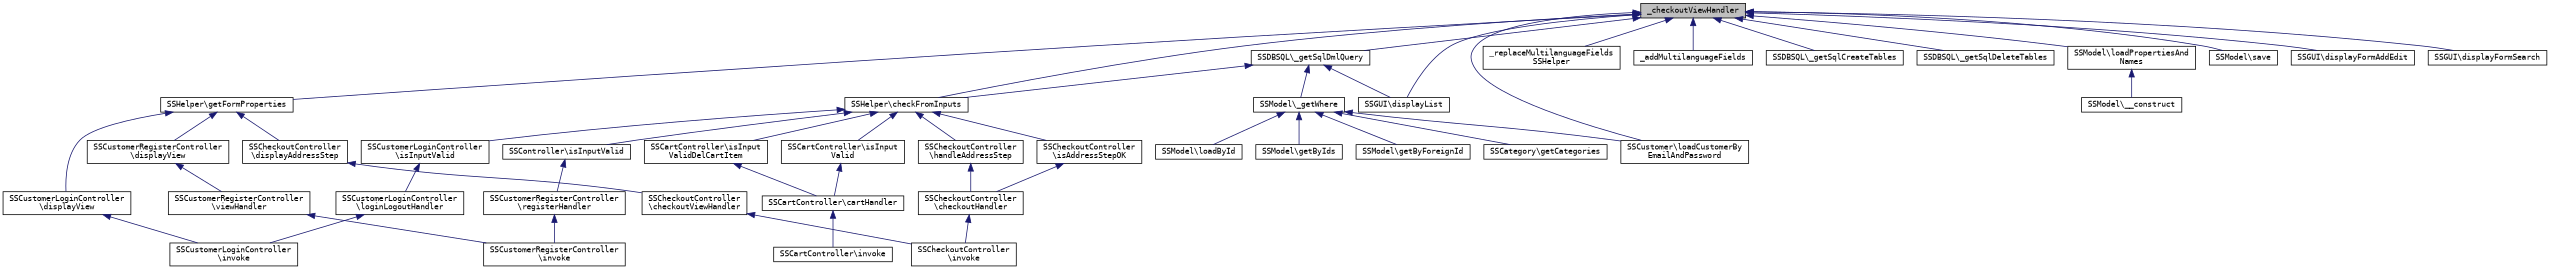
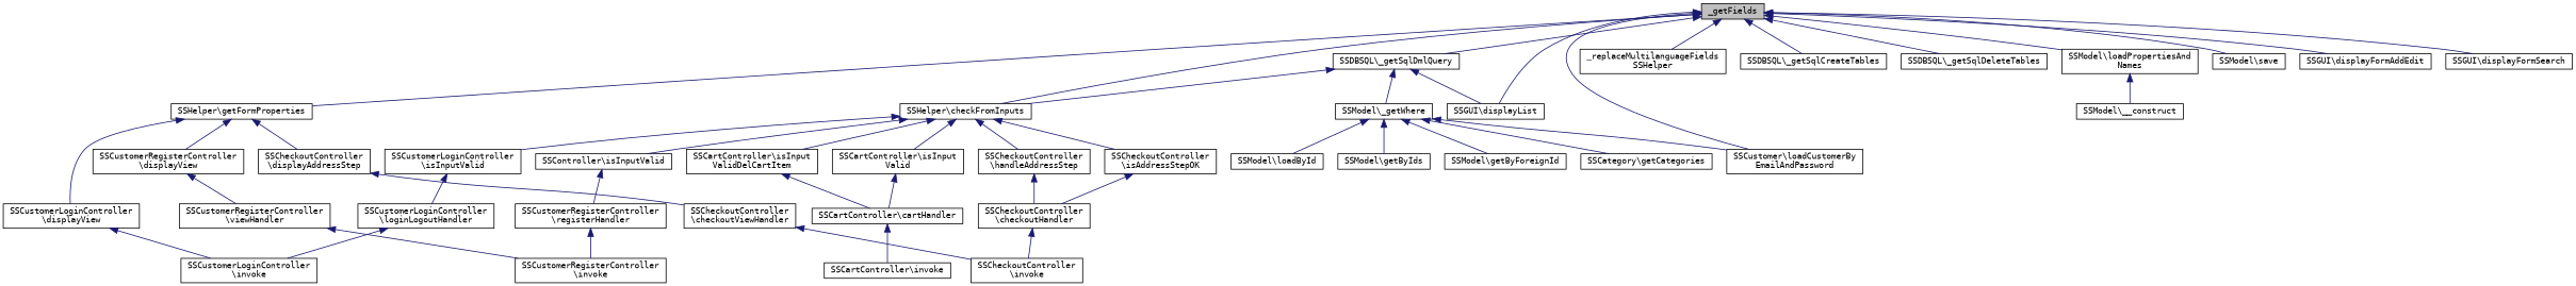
  digraph {
    fontname="DejaVu Sans Mono"
    rankdir=TB
    node [color=black fillcolor=white fontname="DejaVu Sans Mono" fontsize=10 shape=record style=filled]
    edge [color=midnightblue dir=back fontname="DejaVu Sans Mono" fontsize=10 labelfontname=Helvetica labelfontsize=10 style=solid]
-   n1 [fillcolor=grey75 fontcolor=black height=0.2 label=_checkoutViewHandler width=0.4]
+   n1 [fillcolor=grey75 fontcolor=black height=0.2 label=_getFields width=0.4]
    n2 [height=0.2 label="SSHelper\\getFormProperties" width=0.4]
    n3 [height=0.2 label="SSHelper\\checkFromInputs" width=0.4]
    n4 [height=0.2 label="SSCustomer\\loadCustomerBy\lEmailAndPassword" width=0.4]
    n5 [height=0.2 label="_replaceMultilanguageFields\lSSHelper" width=0.4]
-   n6 [height=0.2 label=_addMultilanguageFields width=0.4]
    n7 [height=0.2 label="SSDBSQL\\_getSqlDmlQuery" width=0.4]
    n8 [height=0.2 label="SSGUI\\displayList" width=0.4]
    n9 [height=0.2 label="SSDBSQL\\_getSqlCreateTables" width=0.4]
    n10 [height=0.2 label="SSDBSQL\\_getSqlDeleteTables" width=0.4]
    n11 [height=0.2 label="SSModel\\loadPropertiesAnd\lNames" width=0.4]
    n12 [height=0.2 label="SSModel\\save" width=0.4]
    n13 [height=0.2 label="SSGUI\\displayFormAddEdit" width=0.4]
    n14 [height=0.2 label="SSGUI\\displayFormSearch" width=0.4]
    n15 [height=0.2 label="SSCheckoutController\l\\displayAddressStep" width=0.4]
    n16 [height=0.2 label="SSCustomerLoginController\l\\displayView" width=0.4]
    n17 [height=0.2 label="SSCustomerRegisterController\l\\displayView" width=0.4]
    n18 [height=0.2 label="SSCartController\\isInput\lValid" width=0.4]
    n19 [height=0.2 label="SSCartController\\isInput\lValidDelCartItem" width=0.4]
    n20 [height=0.2 label="SSCheckoutController\l\\isAddressStepOK" width=0.4]
    n21 [height=0.2 label="SSCheckoutController\l\\handleAddressStep" width=0.4]
    n22 [height=0.2 label="SSController\\isInputValid" width=0.4]
    n23 [height=0.2 label="SSCustomerLoginController\l\\isInputValid" width=0.4]
    n24 [height=0.2 label="SSModel\\_getWhere" width=0.4]
    n25 [height=0.2 label="SSModel\\__construct" width=0.4]
    n26 [height=0.2 label="SSCheckoutController\l\\checkoutViewHandler" width=0.4]
    n27 [height=0.2 label="SSCustomerLoginController\l\\invoke" width=0.4]
    n28 [height=0.2 label="SSCustomerRegisterController\l\\viewHandler" width=0.4]
    n29 [height=0.2 label="SSCheckoutController\l\\invoke" width=0.4]
    n30 [height=0.2 label="SSCustomerRegisterController\l\\invoke" width=0.4]
    n31 [height=0.2 label="SSCartController\\cartHandler" width=0.4]
    n32 [height=0.2 label="SSCheckoutController\l\\checkoutHandler" width=0.4]
    n33 [height=0.2 label="SSCustomerRegisterController\l\\registerHandler" width=0.4]
    n34 [height=0.2 label="SSCustomerLoginController\l\\loginLogoutHandler" width=0.4]
    n35 [height=0.2 label="SSCartController\\invoke" width=0.4]
    n36 [height=0.2 label="SSCategory\\getCategories" width=0.4]
    n37 [height=0.2 label="SSModel\\loadById" width=0.4]
    n38 [height=0.2 label="SSModel\\getByIds" width=0.4]
    n39 [height=0.2 label="SSModel\\getByForeignId" width=0.4]
    n1 -> n2
    n1 -> n3
    n1 -> n4
    n1 -> n5
-   n1 -> n6
    n1 -> n7
    n1 -> n8
    n1 -> n9
    n1 -> n10
    n1 -> n11
    n1 -> n12
    n1 -> n13
    n1 -> n14
    n2 -> n15
    n2 -> n16
    n2 -> n17
    n3 -> n18
    n3 -> n19
    n3 -> n20
    n3 -> n21
    n3 -> n22
    n3 -> n23
    n7 -> n3
    n7 -> n8
    n7 -> n24
    n11 -> n25
    n15 -> n26
    n16 -> n27
    n17 -> n28
    n18 -> n31
    n19 -> n31
    n20 -> n32
    n21 -> n32
    n22 -> n33
    n23 -> n34
    n24 -> n4
    n24 -> n36
    n24 -> n37
    n24 -> n38
    n24 -> n39
    n26 -> n29
    n28 -> n30
    n31 -> n35
    n32 -> n29
    n33 -> n30
    n34 -> n27
  }
